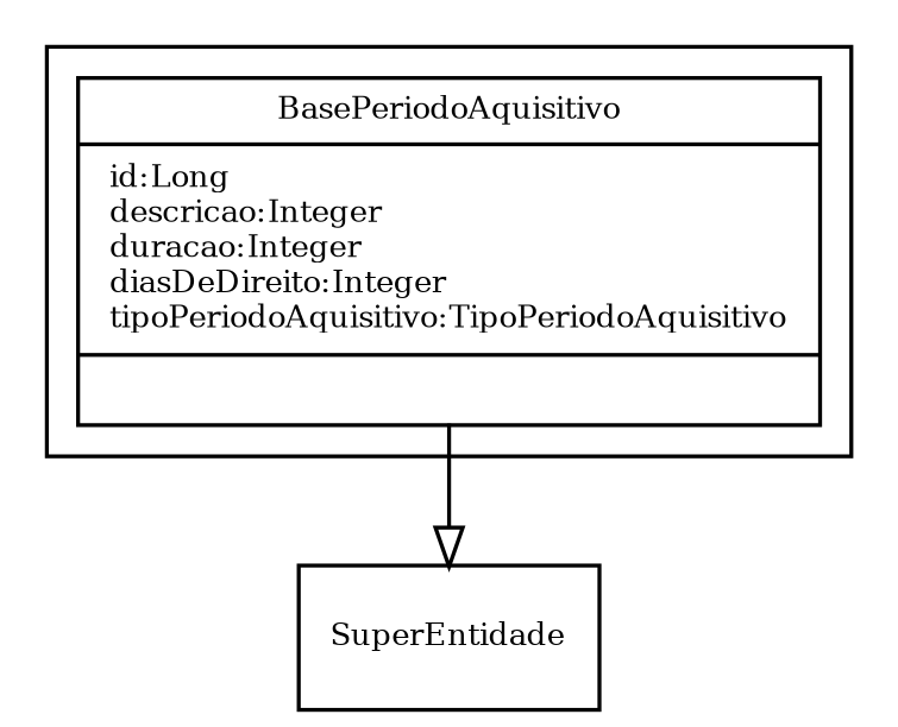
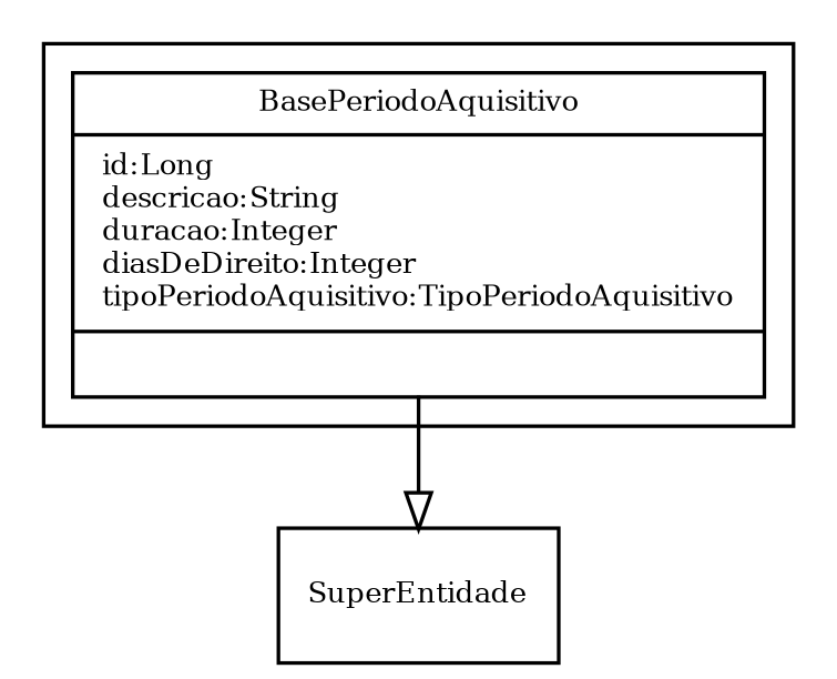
  digraph {
    fontname="Times-Roman"
    fontsize=8
    node [fontname="Times-Roman" fontsize=8 shape=record]
-   n1 [label="{BasePeriodoAquisitivo|id:Long\ldescricao:Integer\lduracao:Integer\ldiasDeDireito:Integer\ltipoPeriodoAquisitivo:TipoPeriodoAquisitivo\l|\l}"]
+   n1 [label="{BasePeriodoAquisitivo|id:Long\ldescricao:String\lduracao:Integer\ldiasDeDireito:Integer\ltipoPeriodoAquisitivo:TipoPeriodoAquisitivo\l|\l}"]
    SuperEntidade
    subgraph cluster_1 {
      n1
    }
    n1 -> SuperEntidade [arrowhead=empty fontname="Times-Roman" fontsize=8]
  }
